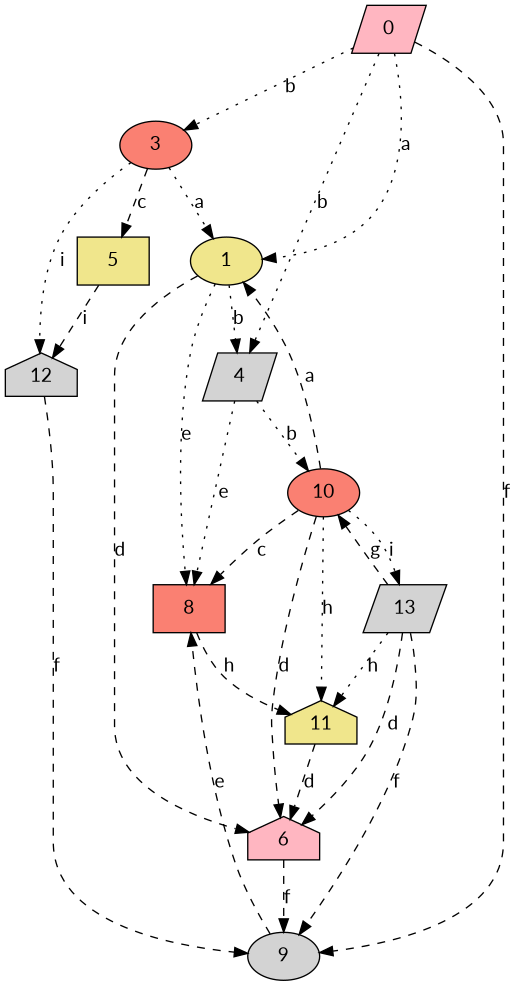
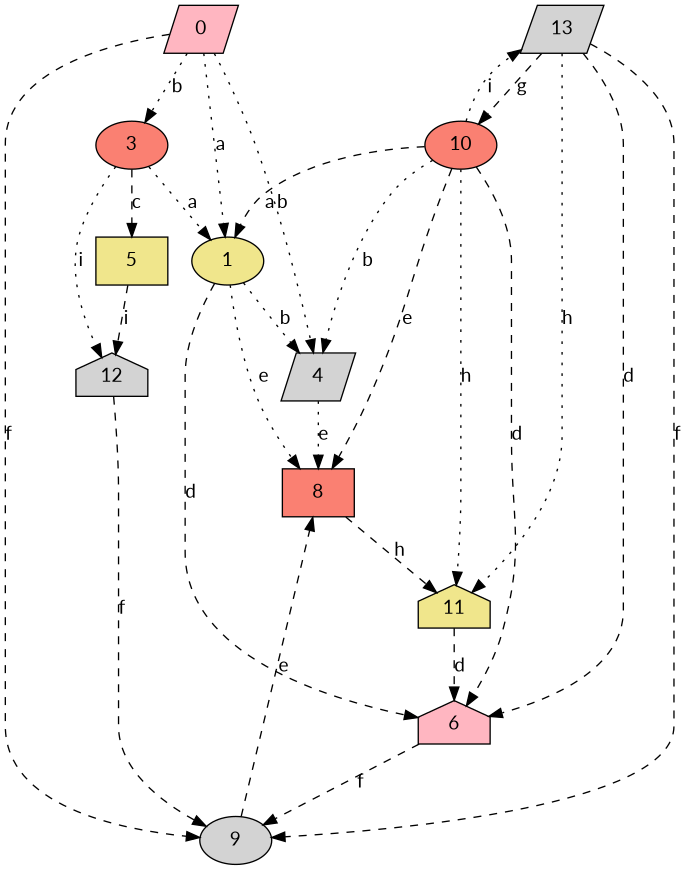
  strict digraph {
    fontname=Lato
    node [fillcolor=lightgrey fontname=Lato shape=ellipse style=filled]
    edge [fontname=Lato style=dashed]
    1 [fillcolor=khaki]
    4 [shape=parallelogram]
    6 [fillcolor=lightpink shape=house]
    8 [fillcolor=salmon shape=box]
    9
    11 [fillcolor=khaki shape=house]
    3 [fillcolor=salmon]
    5 [fillcolor=khaki shape=box]
    12 [shape=house]
    10 [fillcolor=salmon]
    13 [shape=parallelogram]
    0 [fillcolor=lightpink shape=parallelogram]
    1 -> 4 [label=b style=dotted]
    1 -> 6 [label=d]
    1 -> 8 [label=e style=dotted]
    4 -> 8 [label=e style=dotted]
    6 -> 9 [label=f]
    8 -> 11 [label=h]
    9 -> 8 [label=e]
    11 -> 6 [label=d]
    3 -> 1 [label=a style=dotted]
    3 -> 5 [label=c]
    3 -> 12 [label=i style=dotted]
    5 -> 12 [label=i]
    12 -> 9 [label=f]
    10 -> 1 [label=a]
-   4 -> 10 [label=b style=dotted]
+   10 -> 4 [label=b style=dotted]
    10 -> 6 [label=d]
-   10 -> 8 [label=c]
+   10 -> 8 [label=e]
    10 -> 11 [label=h style=dotted]
    10 -> 13 [label=i style=dotted]
    13 -> 6 [label=d]
    13 -> 9 [label=f]
    13 -> 11 [label=h style=dotted]
    13 -> 10 [label=g]
    0 -> 1 [label=a style=dotted]
    0 -> 4 [label=b style=dotted]
    0 -> 9 [label=f]
    0 -> 3 [label=b style=dotted]
  }
